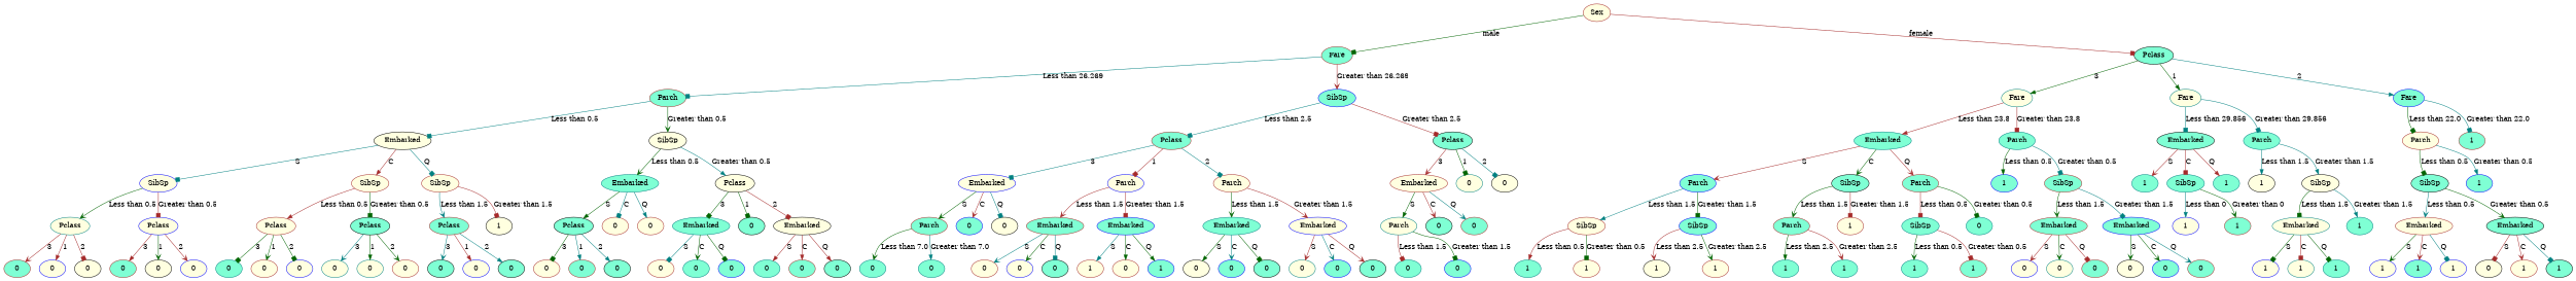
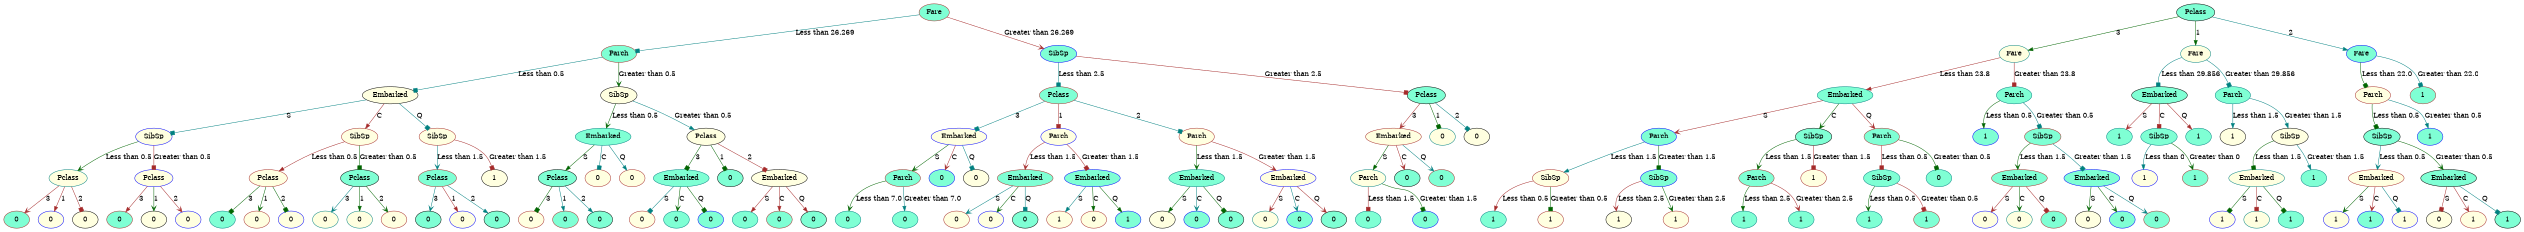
  digraph {
    node [style=filled fillcolor=aquamarine color=brown]
    edge [color=darkgreen arrowhead=box]
    n1 [label=Fare]
-   Sex [fillcolor=lightyellow]
    n3 [label=Pclass color=black]
    n4 [label=Parch]
    n5 [label=SibSp color=blue]
    n6 [label=Embarked fillcolor=lightyellow color=black]
    n7 [label=SibSp fillcolor=lightyellow color=black]
    n8 [label=SibSp fillcolor=lightyellow color=blue]
    n9 [label=SibSp fillcolor=lightyellow]
    n10 [label=SibSp fillcolor=lightyellow]
    n11 [label=Pclass fillcolor=lightyellow color=teal]
    n12 [label=Pclass fillcolor=lightyellow color=blue]
    n13 [label=0]
    n14 [label=0 fillcolor=lightyellow color=blue]
    n15 [label=0 fillcolor=lightyellow color=black]
    n16 [label=0]
    n17 [label=0 fillcolor=lightyellow color=black]
    n18 [label=0 fillcolor=lightyellow color=blue]
    n19 [label=Pclass fillcolor=lightyellow]
    n20 [label=Pclass color=black]
    n21 [label=0 color=teal]
    n22 [label=0 fillcolor=lightyellow]
    n23 [label=0 fillcolor=lightyellow color=blue]
    n24 [label=0 fillcolor=lightyellow color=teal]
    n25 [label=0 fillcolor=lightyellow color=teal]
    n26 [label=0 fillcolor=lightyellow]
    n27 [label=Pclass]
    n28 [label=1 fillcolor=lightyellow color=black]
    n29 [label=0 color=black]
    n30 [label=0 fillcolor=lightyellow color=blue]
    n31 [label=0 color=black]
    n32 [label=Embarked color=teal]
    n33 [label=Pclass fillcolor=lightyellow color=black]
    n34 [label=Pclass color=black]
    n35 [label=0 fillcolor=lightyellow]
    n36 [label=0 fillcolor=lightyellow]
    n37 [label=0 fillcolor=lightyellow]
    n38 [label=0]
    n39 [label=0 color=black]
    n40 [label=Embarked color=teal]
    n41 [label=0 color=black]
    n42 [label=Embarked fillcolor=lightyellow color=black]
    n43 [label=0 fillcolor=lightyellow]
    n44 [label=0 color=teal]
    n45 [label=0 color=blue]
    n46 [label=0 color=teal]
    n47 [label=0]
    n48 [label=0 color=black]
    n49 [label=Pclass]
    n50 [label=Pclass color=black]
    n51 [label=Embarked fillcolor=lightyellow color=blue]
    n52 [label=Parch fillcolor=lightyellow color=blue]
    n53 [label=Parch fillcolor=lightyellow]
    n54 [label=Parch]
    n55 [label=0 color=blue]
    n56 [label=0 fillcolor=lightyellow color=black]
    n57 [label=0 color=teal]
    n58 [label=0 color=teal]
    n59 [label=Embarked]
    n60 [label=Embarked color=blue]
    n61 [label=0 fillcolor=lightyellow]
    n62 [label=0 fillcolor=lightyellow color=blue]
    n63 [label=0 color=black]
    n64 [label=1 fillcolor=lightyellow]
    n65 [label=0 fillcolor=lightyellow]
    n66 [label=1 color=blue]
    n67 [label=Embarked color=teal]
    n68 [label=Embarked fillcolor=lightyellow color=blue]
    n69 [label=0 fillcolor=lightyellow color=black]
    n70 [label=0 color=blue]
    n71 [label=0 color=black]
    n72 [label=0 fillcolor=lightyellow color=teal]
    n73 [label=0 color=blue]
    n74 [label=0 color=black]
    n75 [label=Embarked fillcolor=lightyellow]
    n76 [label=0 fillcolor=lightyellow color=teal]
    n77 [label=0 fillcolor=lightyellow color=black]
    n78 [label=Parch fillcolor=lightyellow color=teal]
    n79 [label=0 color=black]
    n80 [label=0]
    n81 [label=0 color=teal]
    n82 [label=0 color=blue]
    n83 [label=Fare fillcolor=lightyellow color=teal]
    n84 [label=Fare fillcolor=lightyellow color=teal]
    n85 [label=Fare color=blue]
    n86 [label=Embarked color=teal]
    n87 [label=Parch color=teal]
    n88 [label=Parch color=blue]
    n89 [label=SibSp color=black]
    n90 [label=Parch]
    n91 [label=SibSp fillcolor=lightyellow]
    n92 [label=SibSp color=blue]
    n93 [label=1 color=teal]
    n94 [label=1 fillcolor=lightyellow]
    n95 [label=1 fillcolor=lightyellow color=black]
    n96 [label=1 fillcolor=lightyellow]
    n97 [label=Parch]
    n98 [label=1 fillcolor=lightyellow]
    n99 [label=1 color=teal]
    n100 [label=1 color=teal]
    n101 [label=SibSp color=teal]
    n102 [label=0 color=teal]
    n103 [label=1 color=teal]
    n104 [label=1]
    n105 [label=1 color=blue]
    n106 [label=SibSp]
    n107 [label=Embarked]
    n108 [label=Embarked color=blue]
    n109 [label=0 fillcolor=lightyellow color=blue]
    n110 [label=0 fillcolor=lightyellow color=teal]
    n111 [label=0]
    n112 [label=0 fillcolor=lightyellow color=black]
    n113 [label=0 color=blue]
    n114 [label=0]
    n115 [label=Embarked color=black]
    n116 [label=Parch color=teal]
    n117 [label=1 color=teal]
    n118 [label=SibSp color=teal]
    n119 [label=1 color=teal]
    n120 [label=1 fillcolor=lightyellow color=blue]
    n121 [label=1]
    n122 [label=1 fillcolor=lightyellow color=black]
    n123 [label=SibSp fillcolor=lightyellow color=black]
    n124 [label=Embarked fillcolor=lightyellow color=teal]
    n125 [label=1 color=teal]
    n126 [label=1 fillcolor=lightyellow color=blue]
    n127 [label=1 fillcolor=lightyellow color=teal]
    n128 [label=1 color=teal]
    n129 [label=Parch fillcolor=lightyellow]
    n130 [label=1]
    n131 [label=SibSp color=black]
    n132 [label=1 color=blue]
    n133 [label=Embarked fillcolor=lightyellow]
    n134 [label=Embarked color=black]
    n135 [label=1 fillcolor=lightyellow color=blue]
    n136 [label=1 color=blue]
    n137 [label=1 fillcolor=lightyellow color=blue]
    n138 [label=0 fillcolor=lightyellow color=black]
    n139 [label=1 fillcolor=lightyellow]
    n140 [label=1 color=black]
    n1 -> n4 [label="Less than 26.269" color=teal]
    n1 -> n5 [label="Greater than 26.269" color=brown arrowhead=vee]
-   Sex -> n1 [label=male]
-   Sex -> n3 [label=female color=brown]
    n3 -> n83 [label=3 arrowhead=normal]
    n3 -> n84 [label=1 arrowhead=normal]
    n3 -> n85 [label=2 color=teal arrowhead=normal]
    n4 -> n6 [label="Less than 0.5" color=teal]
    n4 -> n7 [label="Greater than 0.5" arrowhead=vee]
    n5 -> n49 [label="Less than 2.5" color=teal]
    n5 -> n50 [label="Greater than 2.5" color=brown]
    n6 -> n8 [label=S color=teal]
    n6 -> n9 [label=C color=brown arrowhead=normal]
    n6 -> n10 [label=Q color=teal]
    n7 -> n32 [label="Less than 0.5" arrowhead=vee]
    n7 -> n33 [label="Greater than 0.5" color=teal arrowhead=normal]
    n8 -> n11 [label="Less than 0.5" arrowhead=vee]
    n8 -> n12 [label="Greater than 0.5" color=brown]
    n9 -> n19 [label="Less than 0.5" color=brown arrowhead=normal]
    n9 -> n20 [label="Greater than 0.5"]
    n10 -> n27 [label="Less than 1.5" color=teal arrowhead=vee]
    n10 -> n28 [label="Greater than 1.5" color=brown]
    n11 -> n13 [label=3 color=brown arrowhead=vee]
    n11 -> n14 [label=1 color=brown arrowhead=normal]
    n11 -> n15 [label=2 color=brown]
    n12 -> n16 [label=3 color=brown arrowhead=normal]
    n12 -> n17 [label=1 arrowhead=vee]
    n12 -> n18 [label=2 color=brown arrowhead=vee]
    n19 -> n21 [label=3]
    n19 -> n22 [label=1 arrowhead=vee]
    n19 -> n23 [label=2]
    n20 -> n24 [label=3 color=teal arrowhead=vee]
    n20 -> n25 [label=1 arrowhead=normal]
    n20 -> n26 [label=2 arrowhead=vee]
    n27 -> n29 [label=3 color=teal arrowhead=vee]
    n27 -> n30 [label=1 color=brown arrowhead=normal]
    n27 -> n31 [label=2 color=teal arrowhead=normal]
    n32 -> n34 [label=S arrowhead=normal]
    n32 -> n35 [label=C color=teal]
    n32 -> n36 [label=Q color=teal arrowhead=normal]
    n33 -> n40 [label=3]
    n33 -> n41 [label=1]
    n33 -> n42 [label=2 color=brown]
    n34 -> n37 [label=3]
    n34 -> n38 [label=1 color=teal arrowhead=normal]
    n34 -> n39 [label=2 color=teal arrowhead=normal]
    n40 -> n43 [label=S color=teal]
    n40 -> n44 [label=C arrowhead=vee]
    n40 -> n45 [label=Q]
    n42 -> n46 [label=S color=brown arrowhead=normal]
    n42 -> n47 [label=C color=brown arrowhead=normal]
    n42 -> n48 [label=Q color=brown arrowhead=normal]
    n49 -> n51 [label=3 color=teal]
    n49 -> n52 [label=1 color=brown]
    n49 -> n53 [label=2 color=teal]
    n50 -> n75 [label=3 color=brown arrowhead=vee]
    n50 -> n76 [label=1]
    n50 -> n77 [label=2 color=teal]
    n51 -> n54 [label=S arrowhead=vee]
    n51 -> n55 [label=C color=brown arrowhead=vee]
    n51 -> n56 [label=Q color=teal]
    n52 -> n59 [label="Less than 1.5" color=brown arrowhead=vee]
    n52 -> n60 [label="Greater than 1.5" color=brown]
    n53 -> n67 [label="Less than 1.5" arrowhead=vee]
    n53 -> n68 [label="Greater than 1.5" color=brown arrowhead=vee]
    n54 -> n57 [label="Less than 7.0" arrowhead=vee]
    n54 -> n58 [label="Greater than 7.0" color=teal arrowhead=normal]
    n59 -> n61 [label=S color=teal arrowhead=vee]
    n59 -> n62 [label=C arrowhead=vee]
    n59 -> n63 [label=Q color=teal]
    n60 -> n64 [label=S color=teal arrowhead=normal]
    n60 -> n65 [label=C arrowhead=normal]
    n60 -> n66 [label=Q arrowhead=normal]
    n67 -> n69 [label=S arrowhead=normal]
    n67 -> n70 [label=C color=teal arrowhead=vee]
    n67 -> n71 [label=Q]
    n68 -> n72 [label=S color=brown arrowhead=vee]
    n68 -> n73 [label=C color=teal arrowhead=vee]
    n68 -> n74 [label=Q color=brown arrowhead=vee]
    n75 -> n78 [label=S arrowhead=normal]
    n75 -> n79 [label=C color=brown arrowhead=vee]
    n75 -> n80 [label=Q color=teal arrowhead=vee]
    n78 -> n81 [label="Less than 1.5" color=brown]
    n78 -> n82 [label="Greater than 1.5"]
    n83 -> n86 [label="Less than 23.8" color=brown arrowhead=normal]
    n83 -> n87 [label="Greater than 23.8" color=brown]
    n84 -> n115 [label="Less than 29.856" color=teal]
    n84 -> n116 [label="Greater than 29.856" color=teal]
    n85 -> n129 [label="Less than 22.0"]
    n85 -> n130 [label="Greater than 22.0" color=teal]
    n86 -> n88 [label=S color=brown arrowhead=vee]
    n86 -> n89 [label=C arrowhead=vee]
    n86 -> n90 [label=Q color=brown arrowhead=vee]
    n87 -> n105 [label="Less than 0.5" arrowhead=normal]
    n87 -> n106 [label="Greater than 0.5" color=teal]
    n88 -> n91 [label="Less than 1.5" color=teal arrowhead=normal]
    n88 -> n92 [label="Greater than 1.5"]
    n89 -> n97 [label="Less than 1.5" arrowhead=vee]
    n89 -> n98 [label="Greater than 1.5" color=brown]
    n90 -> n101 [label="Less than 0.5" color=brown]
    n90 -> n102 [label="Greater than 0.5"]
    n91 -> n93 [label="Less than 0.5" color=brown arrowhead=normal]
    n91 -> n94 [label="Greater than 0.5"]
    n92 -> n95 [label="Less than 2.5" color=brown arrowhead=vee]
    n92 -> n96 [label="Greater than 2.5" arrowhead=vee]
    n97 -> n99 [label="Less than 2.5" arrowhead=normal]
    n97 -> n100 [label="Greater than 2.5" color=brown arrowhead=vee]
    n101 -> n103 [label="Less than 0.5" arrowhead=vee]
    n101 -> n104 [label="Greater than 0.5" color=brown]
    n106 -> n107 [label="Less than 1.5" arrowhead=vee]
    n106 -> n108 [label="Greater than 1.5" color=teal]
    n107 -> n109 [label=S color=brown arrowhead=vee]
    n107 -> n110 [label=C arrowhead=vee]
    n107 -> n111 [label=Q color=brown]
    n108 -> n112 [label=S arrowhead=vee]
    n108 -> n113 [label=C arrowhead=vee]
    n108 -> n114 [label=Q color=teal arrowhead=vee]
    n115 -> n117 [label=S color=brown arrowhead=vee]
    n115 -> n118 [label=C color=brown]
    n115 -> n119 [label=Q color=brown arrowhead=normal]
    n116 -> n122 [label="Less than 1.5" color=teal arrowhead=normal]
    n116 -> n123 [label="Greater than 1.5" color=teal arrowhead=normal]
    n118 -> n120 [label="Less than 0" color=teal arrowhead=normal]
    n118 -> n121 [label="Greater than 0" arrowhead=vee]
    n123 -> n124 [label="Less than 1.5"]
    n123 -> n125 [label="Greater than 1.5" color=teal arrowhead=normal]
    n124 -> n126 [label=S]
    n124 -> n127 [label=C color=brown]
    n124 -> n128 [label=Q]
    n129 -> n131 [label="Less than 0.5"]
    n129 -> n132 [label="Greater than 0.5" color=teal arrowhead=normal]
    n131 -> n133 [label="Less than 0.5" color=teal arrowhead=vee]
    n131 -> n134 [label="Greater than 0.5" arrowhead=vee]
    n133 -> n135 [label=S arrowhead=vee]
    n133 -> n136 [label=C color=brown arrowhead=vee]
    n133 -> n137 [label=Q color=teal]
    n134 -> n138 [label=S color=brown]
    n134 -> n139 [label=C color=brown arrowhead=vee]
    n134 -> n140 [label=Q color=teal]
  }
